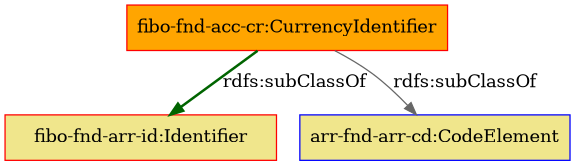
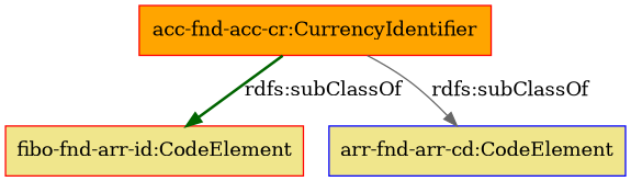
  digraph {
    rankdir=TB
    node [color=red fillcolor=khaki shape=rectangle style=filled]
-   "fibo-fnd-acc-cr:CurrencyIdentifier" [fillcolor=orange]
-   "fibo-fnd-arr-id:Identifier"
+   "fibo-fnd-acc-cr:CurrencyIdentifier" [fillcolor=orange label="acc-fnd-acc-cr:CurrencyIdentifier"]
+   "fibo-fnd-arr-id:Identifier" [label="fibo-fnd-arr-id:CodeElement"]
    n3 [color=blue label="arr-fnd-arr-cd:CodeElement"]
    "fibo-fnd-acc-cr:CurrencyIdentifier" -> "fibo-fnd-arr-id:Identifier" [color=darkgreen label="rdfs:subClassOf" style=bold]
    "fibo-fnd-acc-cr:CurrencyIdentifier" -> n3 [color=gray40 label="rdfs:subClassOf" style=solid]
  }
